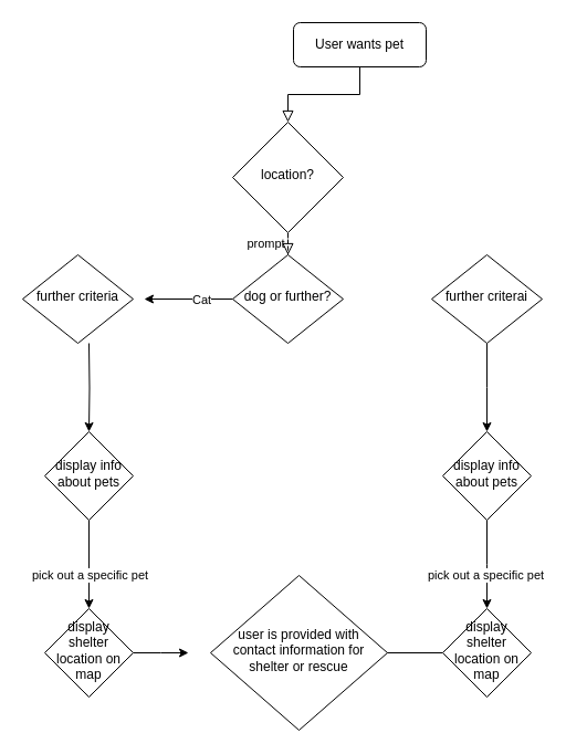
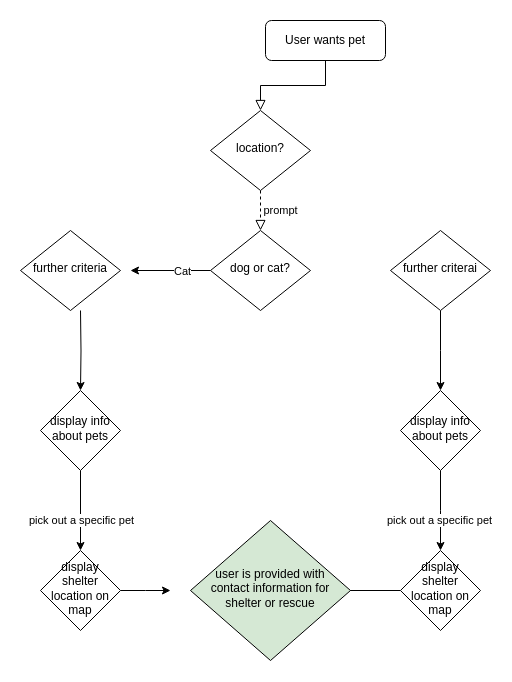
  <mxCell id="0" />
  <mxCell id="1" parent="0" />
  <mxCell id="2" value="" style="rounded=0;html=1;jettySize=auto;orthogonalLoop=1;fontSize=11;endArrow=block;endFill=0;endSize=8;strokeWidth=1;shadow=0;labelBackgroundColor=none;edgeStyle=orthogonalEdgeStyle;" parent="1" source="3" target="5" edge="1"><mxGeometry relative="1" as="geometry" /></mxCell>
  <mxCell id="3" value="User wants pet" style="rounded=1;whiteSpace=wrap;html=1;fontSize=12;glass=0;strokeWidth=1;shadow=0;" parent="1" vertex="1"><mxGeometry x="265" y="20" width="120" height="40" as="geometry" /></mxCell>
  <mxCell id="4" value="prompt" style="rounded=0;html=1;jettySize=auto;orthogonalLoop=1;fontSize=11;endArrow=block;endFill=0;endSize=8;strokeWidth=1;shadow=0;labelBackgroundColor=none;edgeStyle=orthogonalEdgeStyle;dashed=1;" parent="1" source="5" target="8" edge="1"><mxGeometry y="20" relative="1" as="geometry"><mxPoint as="offset" /></mxGeometry></mxCell>
- <mxCell id="5" value="location?" style="rhombus;whiteSpace=wrap;html=1;shadow=0;fontFamily=Helvetica;fontSize=12;align=center;strokeWidth=1;spacing=6;spacingTop=-4;" parent="1" vertex="1"><mxGeometry x="210" y="110" width="100" height="100" as="geometry" /></mxCell>
+ <mxCell id="5" value="location?" style="rhombus;whiteSpace=wrap;html=1;shadow=0;fontFamily=Helvetica;fontSize=12;align=center;strokeWidth=1;spacing=6;spacingTop=-4;" parent="1" vertex="1"><mxGeometry x="210" y="110" width="100" height="80" as="geometry" /></mxCell>
  <mxCell id="6" value="" style="edgeStyle=orthogonalEdgeStyle;rounded=0;orthogonalLoop=1;jettySize=auto;html=1;" edge="1" parent="1" source="8"><mxGeometry relative="1" as="geometry"><mxPoint x="130" y="270" as="targetPoint" /></mxGeometry></mxCell>
  <mxCell id="7" value="Cat" style="edgeLabel;html=1;align=center;verticalAlign=middle;resizable=0;points=[];" vertex="1" connectable="0" parent="6"><mxGeometry x="-0.268" y="2" relative="1" as="geometry"><mxPoint y="-2" as="offset" /></mxGeometry></mxCell>
- <mxCell id="8" value="dog or further?" style="rhombus;whiteSpace=wrap;html=1;shadow=0;fontFamily=Helvetica;fontSize=12;align=center;strokeWidth=1;spacing=6;spacingTop=-4;" parent="1" vertex="1"><mxGeometry x="210" y="230" width="100" height="80" as="geometry" /></mxCell>
+ <mxCell id="8" value="dog or cat?" style="rhombus;whiteSpace=wrap;html=1;shadow=0;fontFamily=Helvetica;fontSize=12;align=center;strokeWidth=1;spacing=6;spacingTop=-4;" parent="1" vertex="1"><mxGeometry x="210" y="230" width="100" height="80" as="geometry" /></mxCell>
  <mxCell id="9" value="" style="edgeStyle=orthogonalEdgeStyle;rounded=0;orthogonalLoop=1;jettySize=auto;html=1;" edge="1" parent="1" target="14"><mxGeometry relative="1" as="geometry"><mxPoint x="80" y="310" as="sourcePoint" /></mxGeometry></mxCell>
  <mxCell id="10" value="further criteria" style="rhombus;whiteSpace=wrap;html=1;shadow=0;fontFamily=Helvetica;fontSize=12;align=center;strokeWidth=1;spacing=6;spacingTop=-4;" vertex="1" parent="1"><mxGeometry x="20" y="230" width="100" height="80" as="geometry" /></mxCell>
  <mxCell id="11" value="" style="edgeStyle=orthogonalEdgeStyle;rounded=0;orthogonalLoop=1;jettySize=auto;html=1;" edge="1" parent="1" source="12"><mxGeometry relative="1" as="geometry"><mxPoint x="440" y="390" as="targetPoint" /></mxGeometry></mxCell>
  <mxCell id="12" value="further criterai" style="rhombus;whiteSpace=wrap;html=1;shadow=0;fontFamily=Helvetica;fontSize=12;align=center;strokeWidth=1;spacing=6;spacingTop=-4;" vertex="1" parent="1"><mxGeometry x="390" y="230" width="100" height="80" as="geometry" /></mxCell>
  <mxCell id="13" value="" style="edgeStyle=orthogonalEdgeStyle;rounded=0;orthogonalLoop=1;jettySize=auto;html=1;" edge="1" parent="1" source="14" target="19"><mxGeometry relative="1" as="geometry" /></mxCell>
  <mxCell id="14" value="display info about pets" style="rhombus;whiteSpace=wrap;html=1;shadow=0;strokeWidth=1;spacing=6;spacingTop=-4;" vertex="1" parent="1"><mxGeometry x="40" y="390" width="80" height="80" as="geometry" /></mxCell>
  <mxCell id="15" value="" style="edgeStyle=orthogonalEdgeStyle;rounded=0;orthogonalLoop=1;jettySize=auto;html=1;" edge="1" parent="1" source="17"><mxGeometry relative="1" as="geometry"><mxPoint x="440" y="550" as="targetPoint" /></mxGeometry></mxCell>
  <mxCell id="16" value="pick out a specific pet" style="edgeLabel;html=1;align=center;verticalAlign=middle;resizable=0;points=[];" vertex="1" connectable="0" parent="15"><mxGeometry x="0.234" y="-2" relative="1" as="geometry"><mxPoint as="offset" /></mxGeometry></mxCell>
  <mxCell id="17" value="display info about pets" style="rhombus;whiteSpace=wrap;html=1;shadow=0;strokeWidth=1;spacing=6;spacingTop=-4;" vertex="1" parent="1"><mxGeometry x="400" y="390" width="80" height="80" as="geometry" /></mxCell>
  <mxCell id="18" value="" style="edgeStyle=orthogonalEdgeStyle;rounded=0;orthogonalLoop=1;jettySize=auto;html=1;" edge="1" parent="1" source="19"><mxGeometry relative="1" as="geometry"><mxPoint x="170" y="590" as="targetPoint" /></mxGeometry></mxCell>
  <mxCell id="19" value="display shelter location on map" style="rhombus;whiteSpace=wrap;html=1;shadow=0;strokeWidth=1;spacing=6;spacingTop=-4;" vertex="1" parent="1"><mxGeometry x="40" y="550" width="80" height="80" as="geometry" /></mxCell>
  <mxCell id="20" style="edgeStyle=orthogonalEdgeStyle;rounded=0;orthogonalLoop=1;jettySize=auto;html=1;exitX=0;exitY=0.5;exitDx=0;exitDy=0;entryX=1;entryY=0.5;entryDx=0;entryDy=0;" edge="1" parent="1" source="21"><mxGeometry relative="1" as="geometry"><mxPoint x="330" y="590" as="targetPoint" /></mxGeometry></mxCell>
  <mxCell id="21" value="display shelter location on map" style="rhombus;whiteSpace=wrap;html=1;shadow=0;strokeWidth=1;spacing=6;spacingTop=-4;" vertex="1" parent="1"><mxGeometry x="400" y="550" width="80" height="80" as="geometry" /></mxCell>
  <mxCell id="22" value="pick out a specific pet" style="edgeLabel;html=1;align=center;verticalAlign=middle;resizable=0;points=[];" vertex="1" connectable="0" parent="1"><mxGeometry x="80" y="519.995" as="geometry" /></mxCell>
- <mxCell id="23" value="user is provided with contact information for shelter or rescue" style="rhombus;whiteSpace=wrap;html=1;shadow=0;strokeWidth=1;spacing=6;spacingTop=-4;" vertex="1" parent="1"><mxGeometry x="190" y="520" width="160" height="140" as="geometry" /></mxCell>
+ <mxCell id="23" value="user is provided with contact information for shelter or rescue" style="rhombus;whiteSpace=wrap;html=1;shadow=0;strokeWidth=1;spacing=6;spacingTop=-4;fillColor=#d5e8d4;" vertex="1" parent="1"><mxGeometry x="190" y="520" width="160" height="140" as="geometry" /></mxCell>
